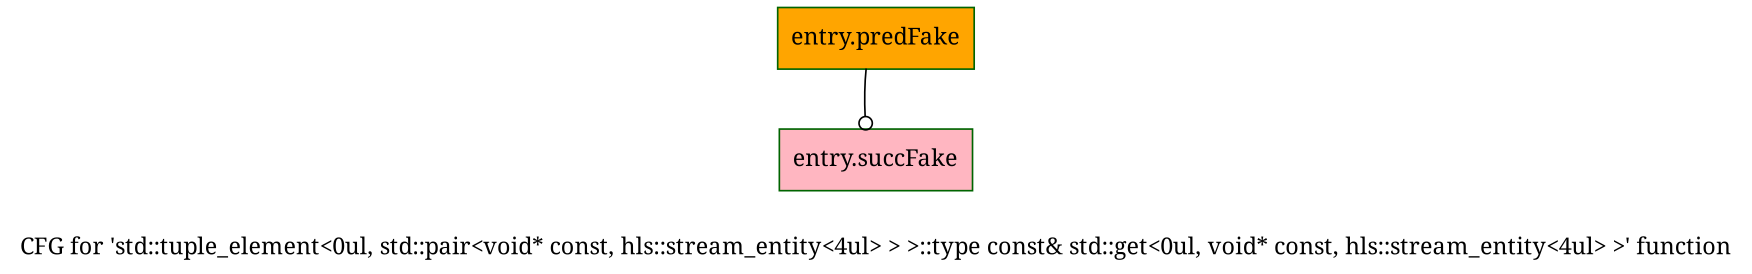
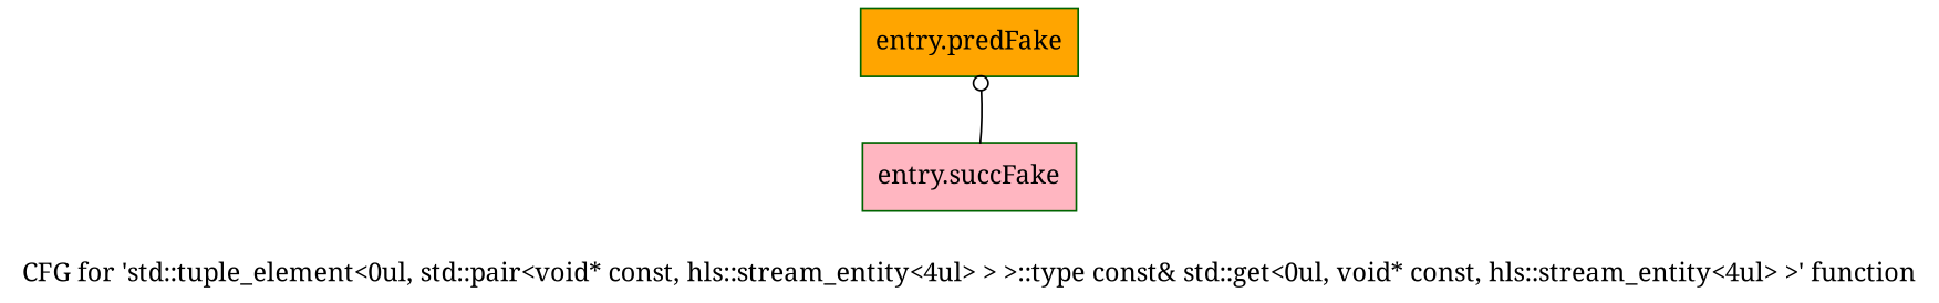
  digraph {
    label="CFG for 'std::tuple_element\<0ul, std::pair\<void* const, hls::stream_entity\<4ul\> \> \>::type const& std::get\<0ul, void* const, hls::stream_entity\<4ul\> \>' function"
    fontname="Noto Serif"
    node [shape=record style=filled color=darkgreen fontname="Noto Serif"]
    n1 [label="{entry.predFake}" fillcolor=orange]
    n2 [filename="/tools/Xilinx/Vitis_HLS/2022.1/tps/lnx64/gcc-8.3.0/lib/gcc/x86_64-pc-linux-gnu/8.3.0/../../../../include/c++/8.3.0/utility" label="{entry.succFake}" linenumber=227 fillcolor=lightpink]
-   n1 -> n2 [execusionnum=5 filename="/tools/Xilinx/Vitis_HLS/2022.1/tps/lnx64/gcc-8.3.0/lib/gcc/x86_64-pc-linux-gnu/8.3.0/../../../../include/c++/8.3.0/utility" arrowhead=odot fontname="Noto Serif"]
+   n2 -> n1 [execusionnum=5 filename="/tools/Xilinx/Vitis_HLS/2022.1/tps/lnx64/gcc-8.3.0/lib/gcc/x86_64-pc-linux-gnu/8.3.0/../../../../include/c++/8.3.0/utility" arrowhead=odot fontname="Noto Serif"]
  }
